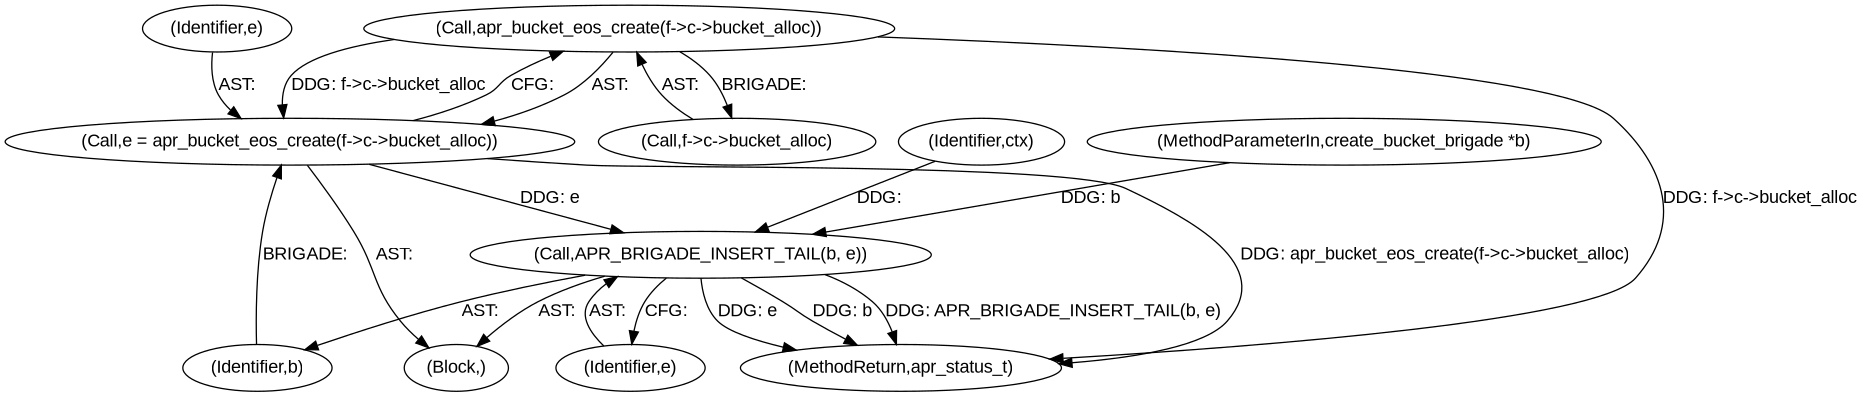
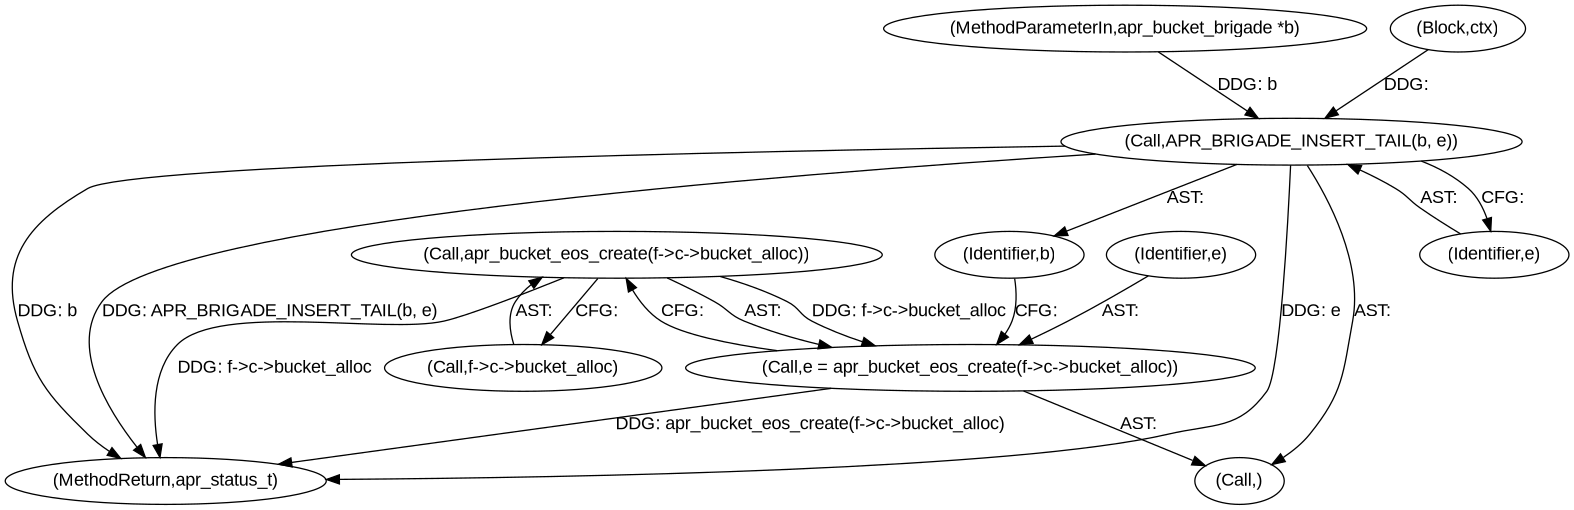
  digraph {
    fontname="Liberation Sans"
    node [fontname="Liberation Sans"]
    edge [fontname="Liberation Sans"]
    n1 [label="(Call,apr_bucket_eos_create(f->c->bucket_alloc))"]
    n2 [label="(Call,e = apr_bucket_eos_create(f->c->bucket_alloc))"]
    n3 [label="(Call,f->c->bucket_alloc)"]
    n4 [label="(MethodReturn,apr_status_t)"]
    n5 [label="(Call,APR_BRIGADE_INSERT_TAIL(b, e))"]
-   n6 [label="(Block,)"]
+   n6 [label="(Call,)"]
    n7 [label="(Identifier,e)"]
    n8 [label="(Identifier,b)"]
    n9 [label="(Identifier,e)"]
-   n10 [label="(MethodParameterIn,create_bucket_brigade *b)"]
-   n11 [label="(Identifier,ctx)"]
+   n10 [label="(MethodParameterIn,apr_bucket_brigade *b)"]
+   n11 [label="(Block,ctx)"]
    n1 -> n2 [label="AST: "]
    n1 -> n2 [label="DDG: f->c->bucket_alloc"]
-   n1 -> n3 [label="BRIGADE: "]
+   n1 -> n3 [label="CFG: "]
    n1 -> n4 [label="DDG: f->c->bucket_alloc"]
    n2 -> n1 [label="CFG: "]
    n2 -> n4 [label="DDG: apr_bucket_eos_create(f->c->bucket_alloc)"]
-   n2 -> n5 [label="DDG: e"]
    n2 -> n6 [label="AST: "]
    n3 -> n1 [label="AST: "]
    n5 -> n4 [label="DDG: b"]
    n5 -> n4 [label="DDG: APR_BRIGADE_INSERT_TAIL(b, e)"]
    n5 -> n4 [label="DDG: e"]
    n5 -> n6 [label="AST: "]
    n5 -> n7 [label="CFG: "]
    n5 -> n8 [label="AST: "]
    n7 -> n5 [label="AST: "]
-   n8 -> n2 [label="BRIGADE: "]
+   n8 -> n2 [label="CFG: "]
    n9 -> n2 [label="AST: "]
    n10 -> n5 [label="DDG: b"]
    n11 -> n5 [label="DDG: "]
  }
